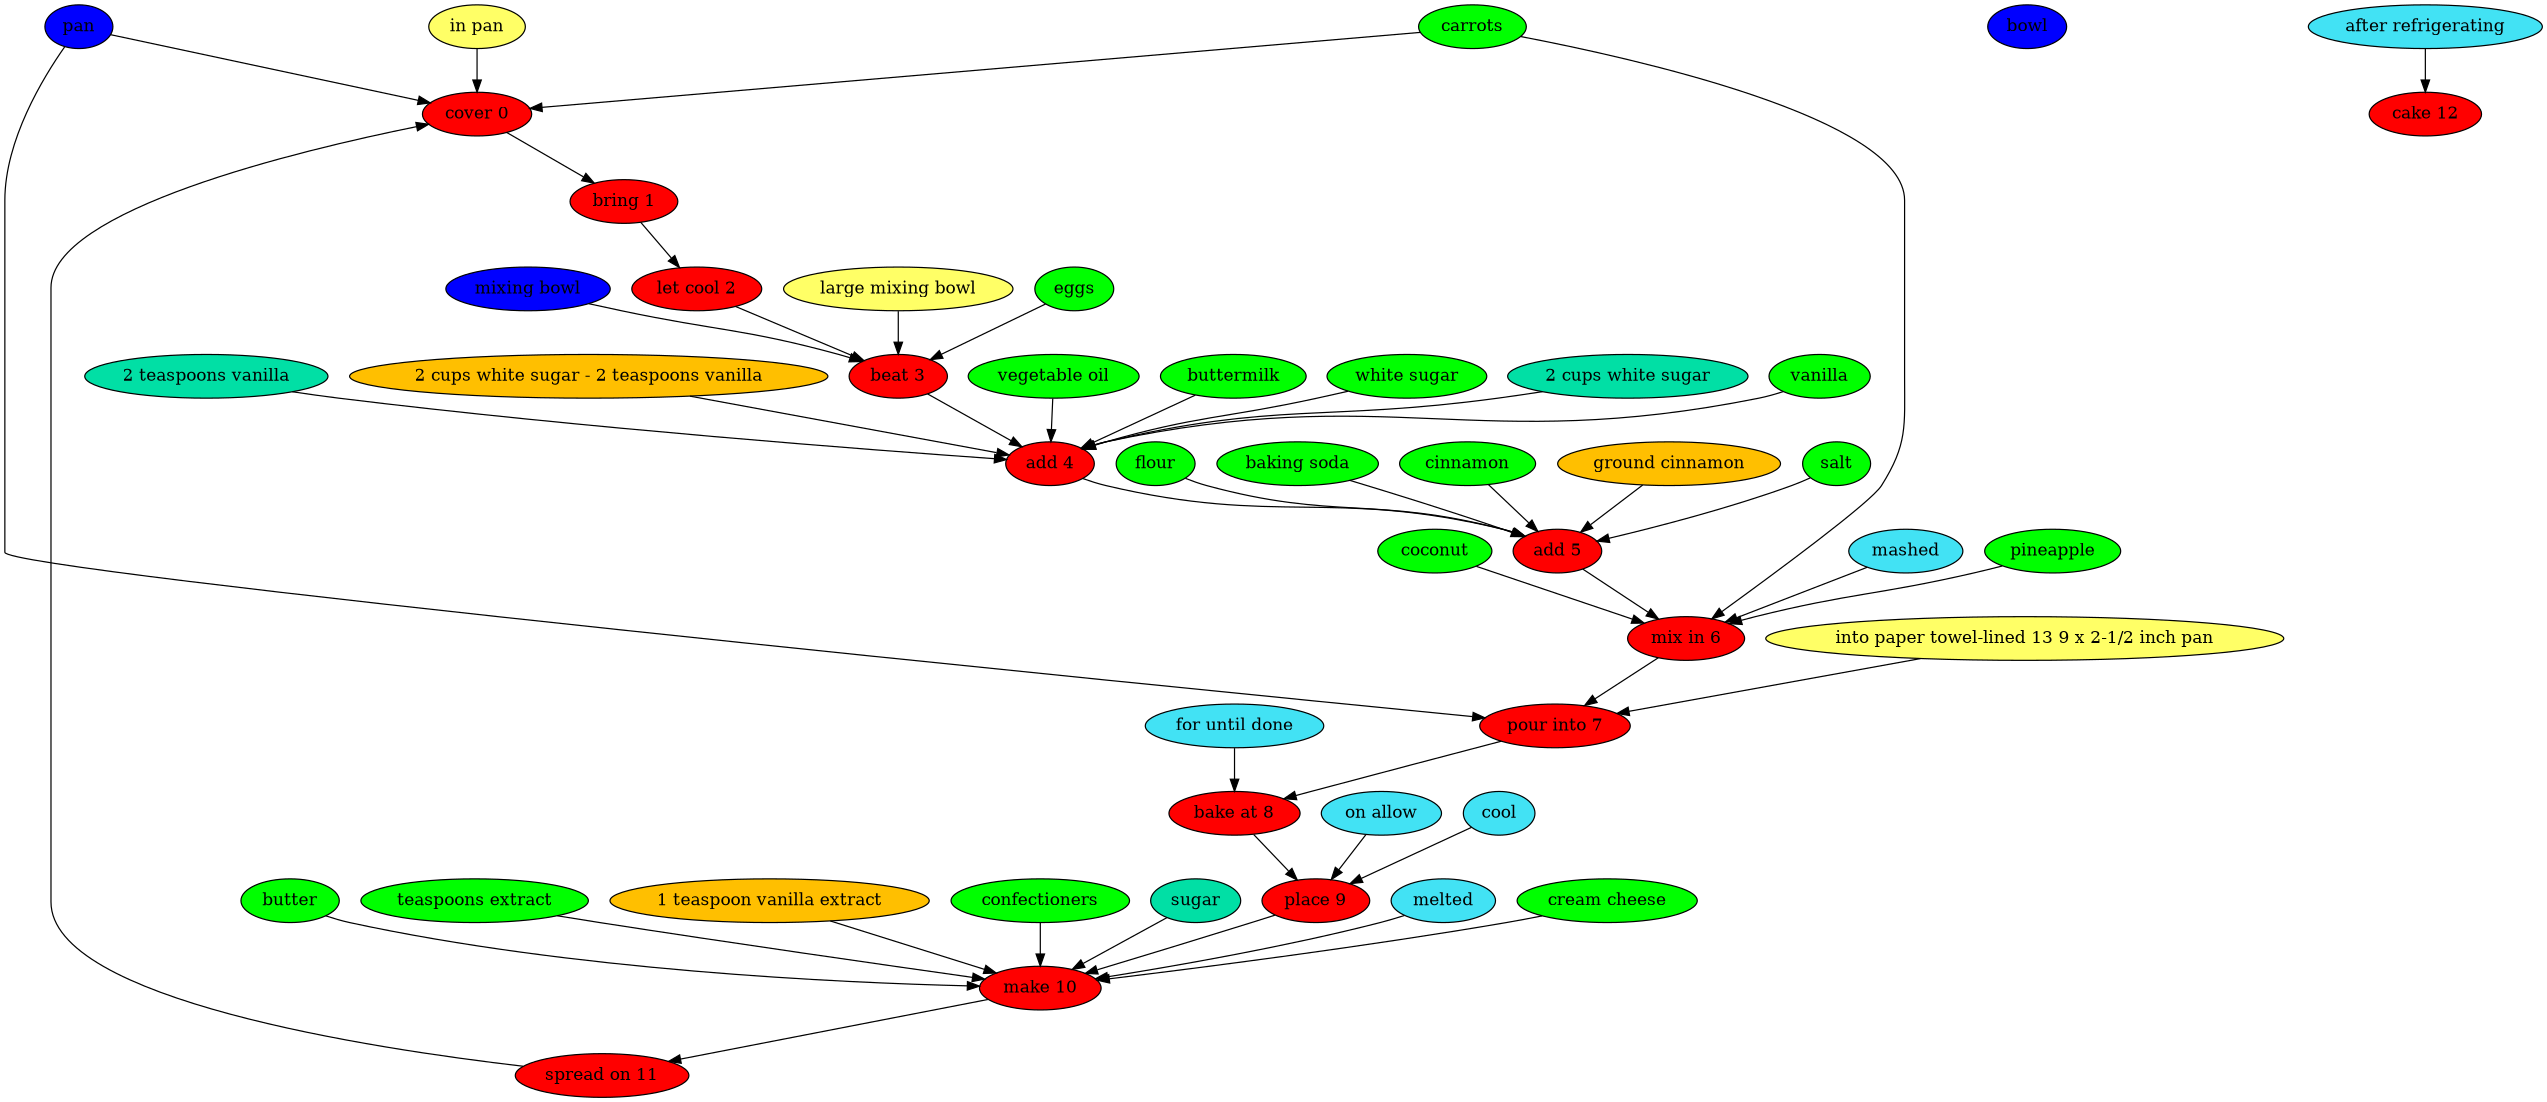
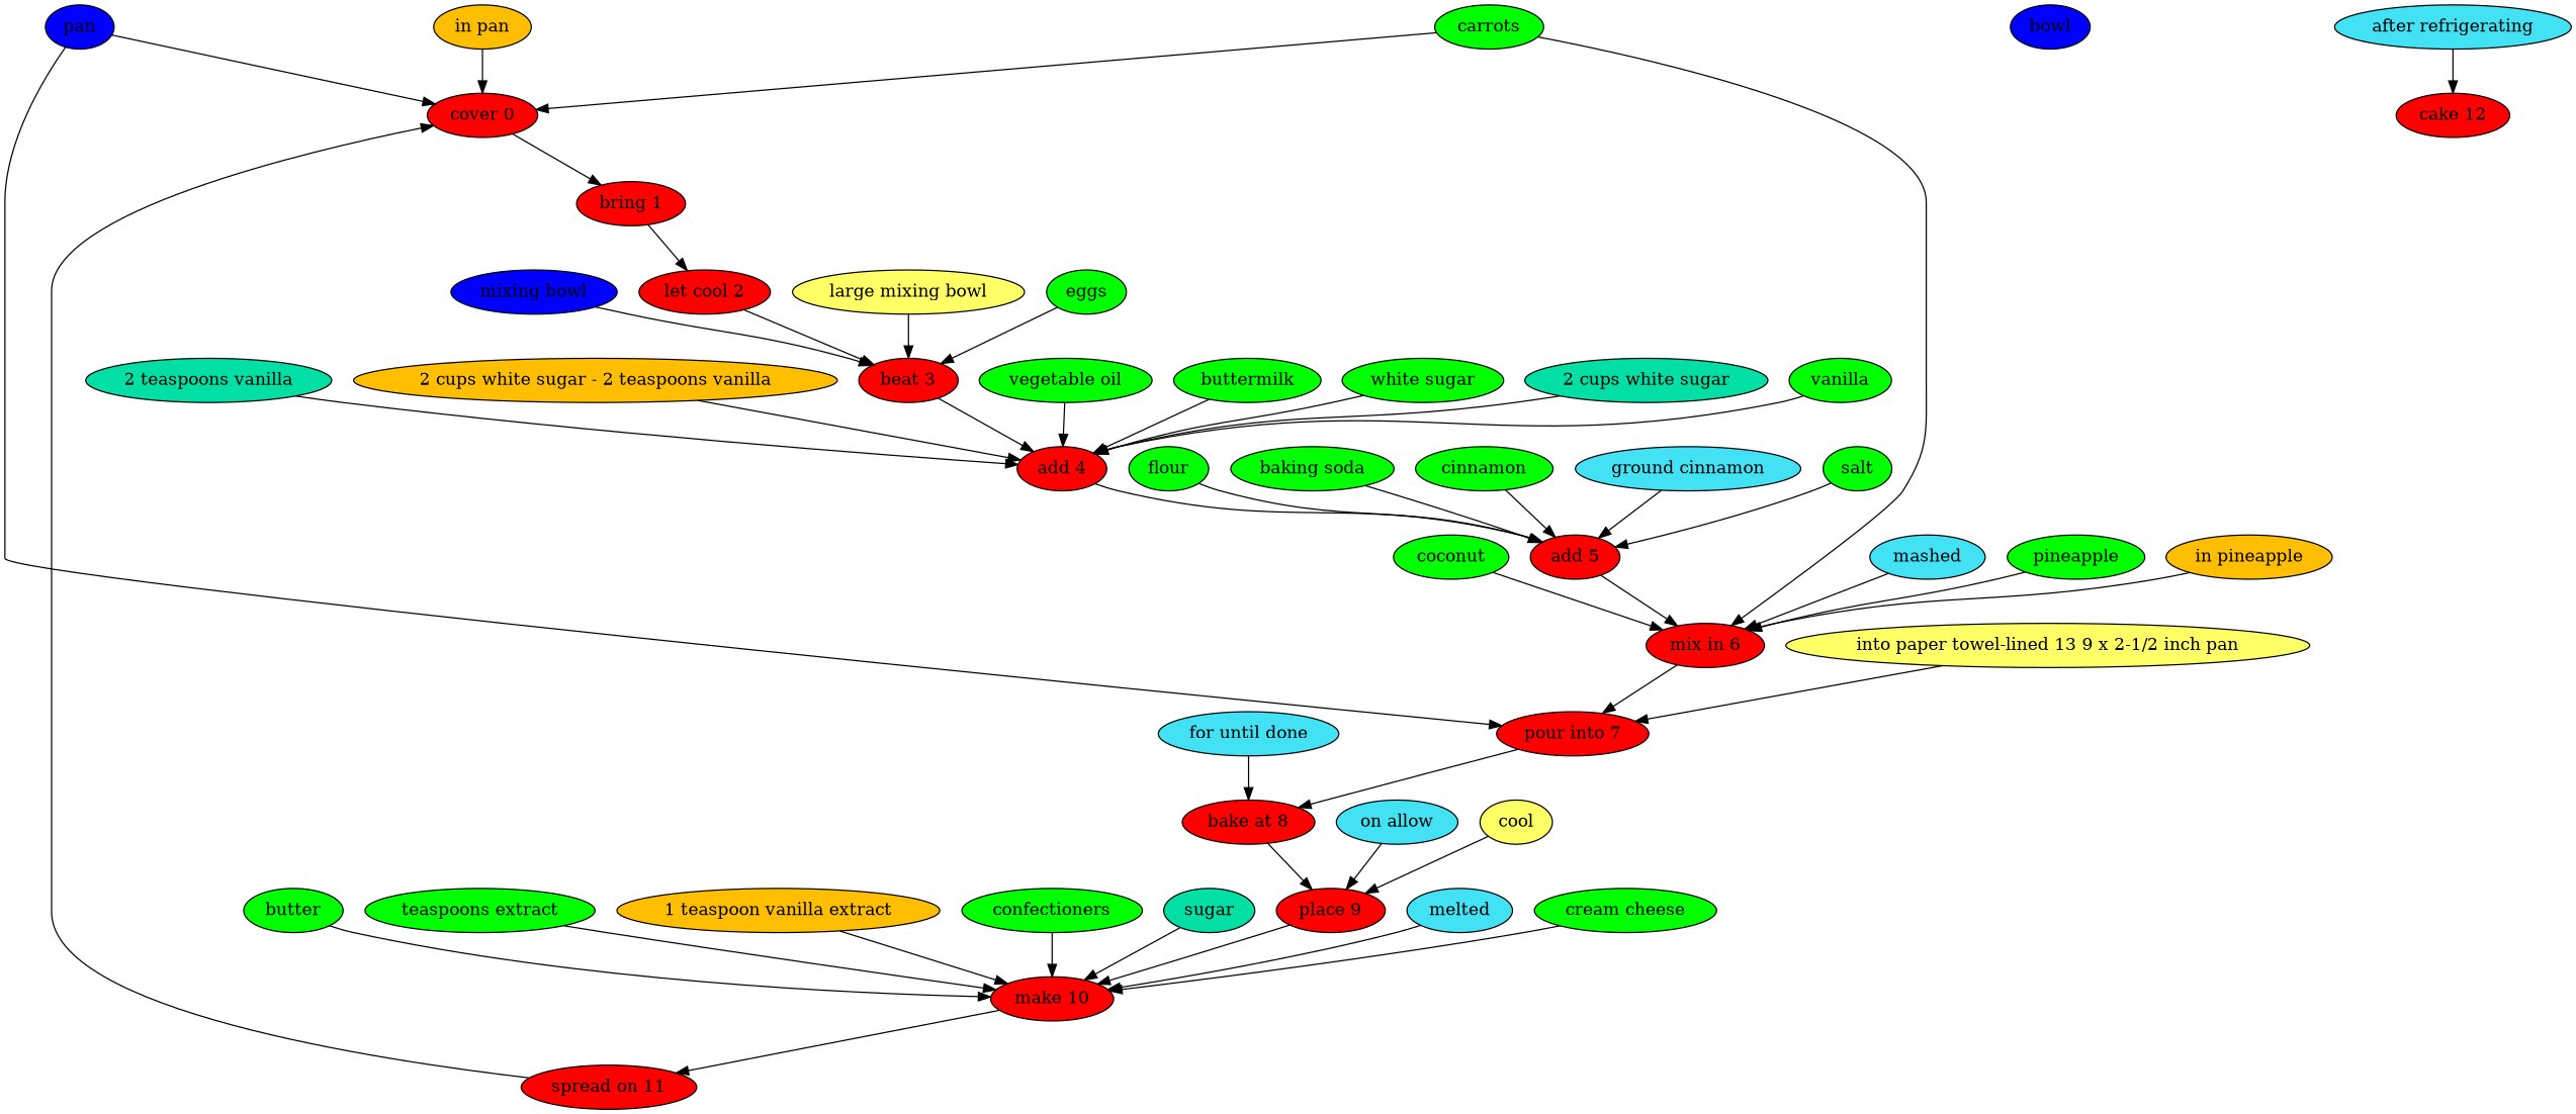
  digraph {
    node [fillcolor=green style=filled]
    "cover 0" [fillcolor=red]
    "bring 1" [fillcolor=red]
    "let cool 2" [fillcolor=red]
    carrots
    "mix in 6" [fillcolor=red]
    "pour into 7" [fillcolor=red]
    pan [fillcolor="#0000ff"]
    "bake at 8" [fillcolor=red]
-   "in pan" [fillcolor="#ffff66"]
+   "in pan" [fillcolor="#FFBF00"]
    "beat 3" [fillcolor=red]
    "add 4" [fillcolor=red]
    "add 5" [fillcolor=red]
    eggs
    "mixing bowl" [fillcolor="#0000ff"]
    "large mixing bowl" [fillcolor="#ffff66"]
    bowl [fillcolor="#0000ff"]
    "vegetable oil"
    buttermilk
    "white sugar"
    "2 cups white sugar" [fillcolor="#01DFA5"]
    vanilla
    "2 teaspoons vanilla" [fillcolor="#01DFA5"]
    "2 cups white sugar - 2 teaspoons vanilla" [fillcolor="#FFBF00"]
    flour
    "baking soda"
    cinnamon
-   "ground cinnamon" [fillcolor="#FFBF00"]
+   "ground cinnamon" [fillcolor="#42e2f4"]
    salt
    mashed [fillcolor="#42e2f4"]
    pineapple
+   "in pineapple" [fillcolor="#FFBF00"]
    coconut
    "place 9" [fillcolor=red]
    "into paper towel-lined 13 9 x 2-1/2 inch pan" [fillcolor="#ffff66"]
    "make 10" [fillcolor=red]
    "for until done" [fillcolor="#42e2f4"]
    "spread on 11" [fillcolor=red]
    "on allow" [fillcolor="#42e2f4"]
-   cool [fillcolor="#42e2f4"]
+   cool [fillcolor="#ffff66"]
    melted [fillcolor="#42e2f4"]
    "cream cheese"
    butter
    n43 [label="teaspoons extract"]
    "1 teaspoon vanilla extract" [fillcolor="#FFBF00"]
    confectioners
    sugar [fillcolor="#01DFA5"]
    "cake 12" [fillcolor=red]
    "after refrigerating" [fillcolor="#42e2f4"]
    "cover 0" -> "bring 1"
    "bring 1" -> "let cool 2"
    "let cool 2" -> "beat 3"
    carrots -> "cover 0"
    carrots -> "mix in 6"
    "mix in 6" -> "pour into 7"
    "pour into 7" -> "bake at 8"
    pan -> "cover 0"
    pan -> "pour into 7"
    "bake at 8" -> "place 9"
    "in pan" -> "cover 0"
    "beat 3" -> "add 4"
    "add 4" -> "add 5"
    "add 5" -> "mix in 6"
    eggs -> "beat 3"
    "mixing bowl" -> "beat 3"
    "large mixing bowl" -> "beat 3"
    "vegetable oil" -> "add 4"
    buttermilk -> "add 4"
    "white sugar" -> "add 4"
    "2 cups white sugar" -> "add 4"
    vanilla -> "add 4"
    "2 teaspoons vanilla" -> "add 4"
    "2 cups white sugar - 2 teaspoons vanilla" -> "add 4"
    flour -> "add 5"
    "baking soda" -> "add 5"
    cinnamon -> "add 5"
    "ground cinnamon" -> "add 5"
    salt -> "add 5"
    mashed -> "mix in 6"
    pineapple -> "mix in 6"
+   "in pineapple" -> "mix in 6"
    coconut -> "mix in 6"
    "place 9" -> "make 10"
    "into paper towel-lined 13 9 x 2-1/2 inch pan" -> "pour into 7"
    "make 10" -> "spread on 11"
    "for until done" -> "bake at 8"
    "spread on 11" -> "cover 0"
    "on allow" -> "place 9"
    cool -> "place 9"
    melted -> "make 10"
    "cream cheese" -> "make 10"
    butter -> "make 10"
    n43 -> "make 10"
    "1 teaspoon vanilla extract" -> "make 10"
    confectioners -> "make 10"
    sugar -> "make 10"
    "after refrigerating" -> "cake 12"
  }
